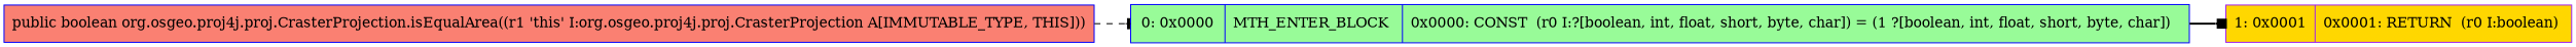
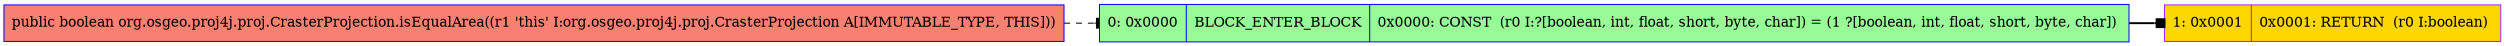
  digraph {
    rankdir=LR
    node [shape=record style=filled color=blue]
-   n1 [label="{0\:\ 0x0000|MTH_ENTER_BLOCK\l|0x0000: CONST  (r0 I:?[boolean, int, float, short, byte, char]) = (1 ?[boolean, int, float, short, byte, char]) \l}" fillcolor=palegreen]
+   n1 [label="{0\:\ 0x0000|BLOCK_ENTER_BLOCK\l|0x0000: CONST  (r0 I:?[boolean, int, float, short, byte, char]) = (1 ?[boolean, int, float, short, byte, char]) \l}" fillcolor=palegreen]
    n2 [label="{1\:\ 0x0001|0x0001: RETURN  (r0 I:boolean) \l}" fillcolor=gold color=purple]
    n3 [label="{public boolean org.osgeo.proj4j.proj.CrasterProjection.isEqualArea((r1 'this' I:org.osgeo.proj4j.proj.CrasterProjection A[IMMUTABLE_TYPE, THIS])) }" fillcolor=salmon]
    n1 -> n2 [style=bold arrowhead=box]
    n3 -> n1 [style=dashed arrowhead=tee]
  }
